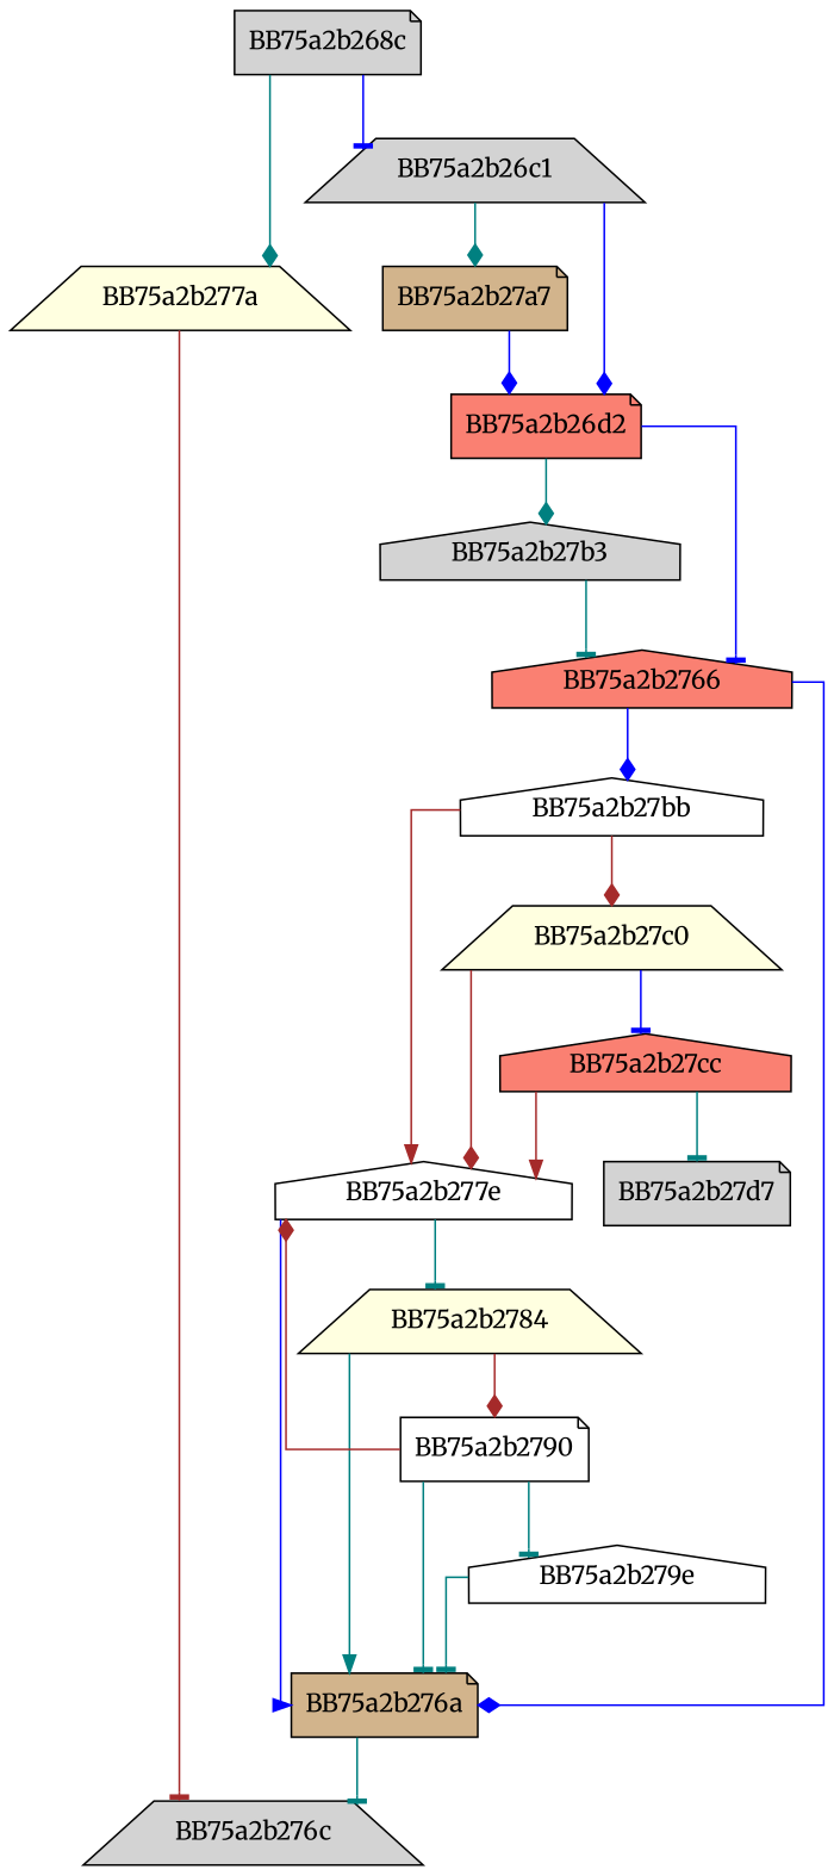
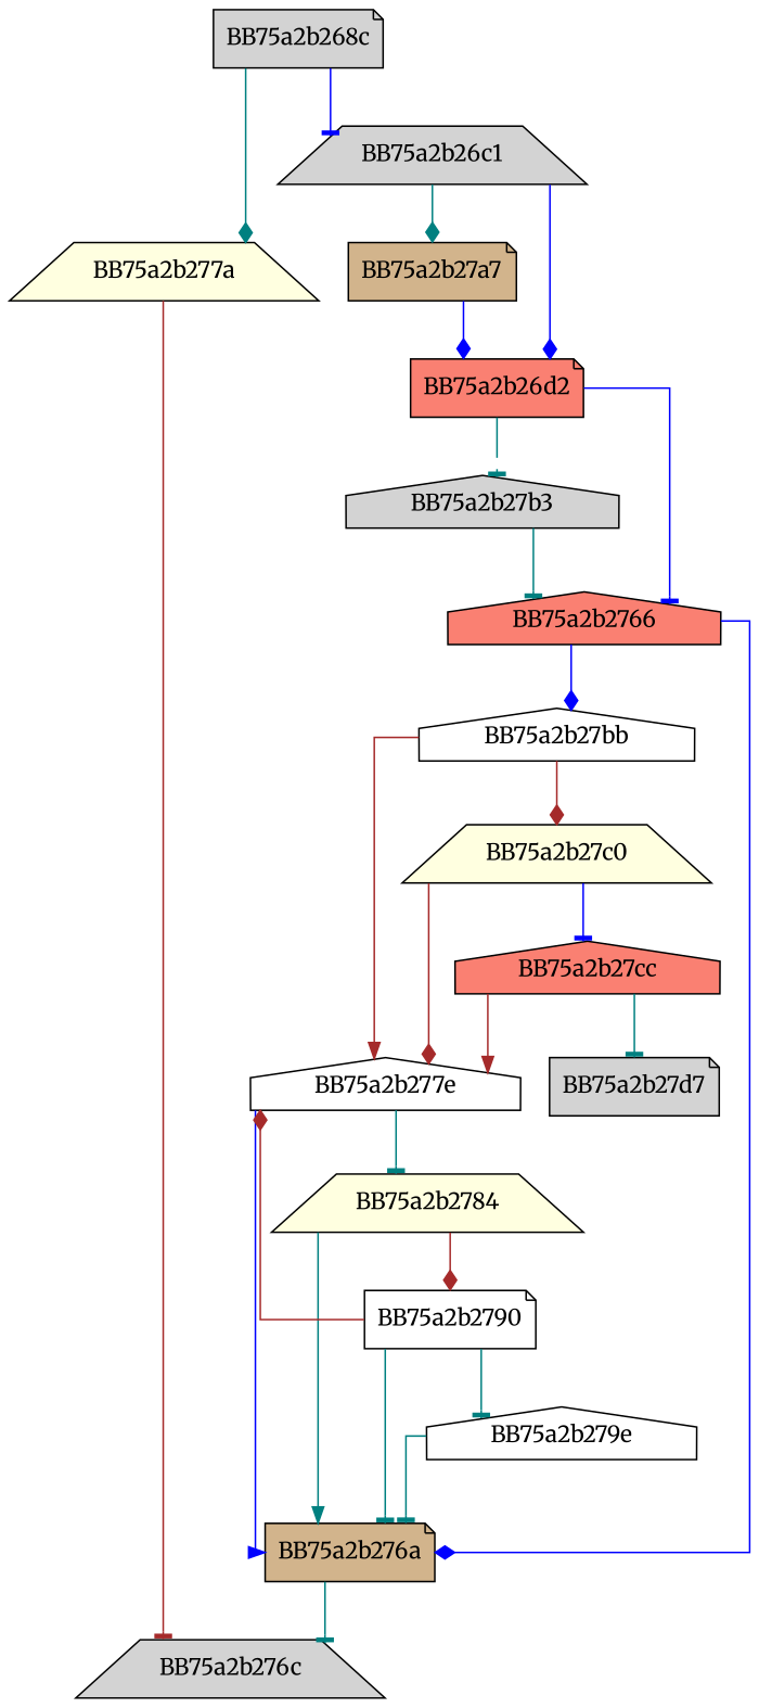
  digraph {
    fontname=Merriweather
    splines=ortho
    node [fillcolor=lightgrey fontname=Merriweather shape=note style=filled]
    edge [arrowhead=tee color=teal fontname=Merriweather]
    BB75a2b277a [fillcolor=lightyellow shape=trapezium]
    BB75a2b268c
    BB75a2b26c1 [shape=trapezium]
    BB75a2b276c [shape=trapezium]
    BB75a2b27a7 [fillcolor=tan]
    BB75a2b26d2 [fillcolor=salmon]
    BB75a2b27b3 [shape=house]
    BB75a2b2766 [fillcolor=salmon shape=house]
    BB75a2b27bb [fillcolor=white shape=house]
    BB75a2b276a [fillcolor=tan]
    BB75a2b277e [fillcolor=white shape=house]
    BB75a2b27c0 [fillcolor=lightyellow shape=trapezium]
    BB75a2b2784 [fillcolor=lightyellow shape=trapezium]
    BB75a2b27cc [fillcolor=salmon shape=house]
    BB75a2b2790 [fillcolor=white]
    BB75a2b279e [fillcolor=white shape=house]
    BB75a2b27d7
    BB75a2b277a -> BB75a2b276c [color=brown]
    BB75a2b268c -> BB75a2b277a [arrowhead=diamond]
    BB75a2b268c -> BB75a2b26c1 [color=blue]
    BB75a2b26c1 -> BB75a2b27a7 [arrowhead=diamond]
    BB75a2b26c1 -> BB75a2b26d2 [arrowhead=diamond color=blue]
    BB75a2b27a7 -> BB75a2b26d2 [arrowhead=diamond color=blue]
-   BB75a2b26d2 -> BB75a2b27b3 [arrowhead=diamond]
+   BB75a2b26d2 -> BB75a2b27b3
    BB75a2b26d2 -> BB75a2b2766 [color=blue]
    BB75a2b27b3 -> BB75a2b2766
    BB75a2b2766 -> BB75a2b27bb [arrowhead=diamond color=blue]
    BB75a2b2766 -> BB75a2b276a [arrowhead=diamond color=blue]
    BB75a2b27bb -> BB75a2b277e [arrowhead=normal color=brown]
    BB75a2b27bb -> BB75a2b27c0 [arrowhead=diamond color=brown]
    BB75a2b276a -> BB75a2b276c
    BB75a2b277e -> BB75a2b276a [arrowhead=normal color=blue]
    BB75a2b277e -> BB75a2b2784
    BB75a2b27c0 -> BB75a2b277e [arrowhead=diamond color=brown]
    BB75a2b27c0 -> BB75a2b27cc [color=blue]
    BB75a2b2784 -> BB75a2b276a [arrowhead=normal]
    BB75a2b2784 -> BB75a2b2790 [arrowhead=diamond color=brown]
    BB75a2b27cc -> BB75a2b277e [arrowhead=normal color=brown]
    BB75a2b27cc -> BB75a2b27d7
    BB75a2b2790 -> BB75a2b276a
    BB75a2b2790 -> BB75a2b277e [arrowhead=diamond color=brown]
    BB75a2b2790 -> BB75a2b279e
    BB75a2b279e -> BB75a2b276a
  }
